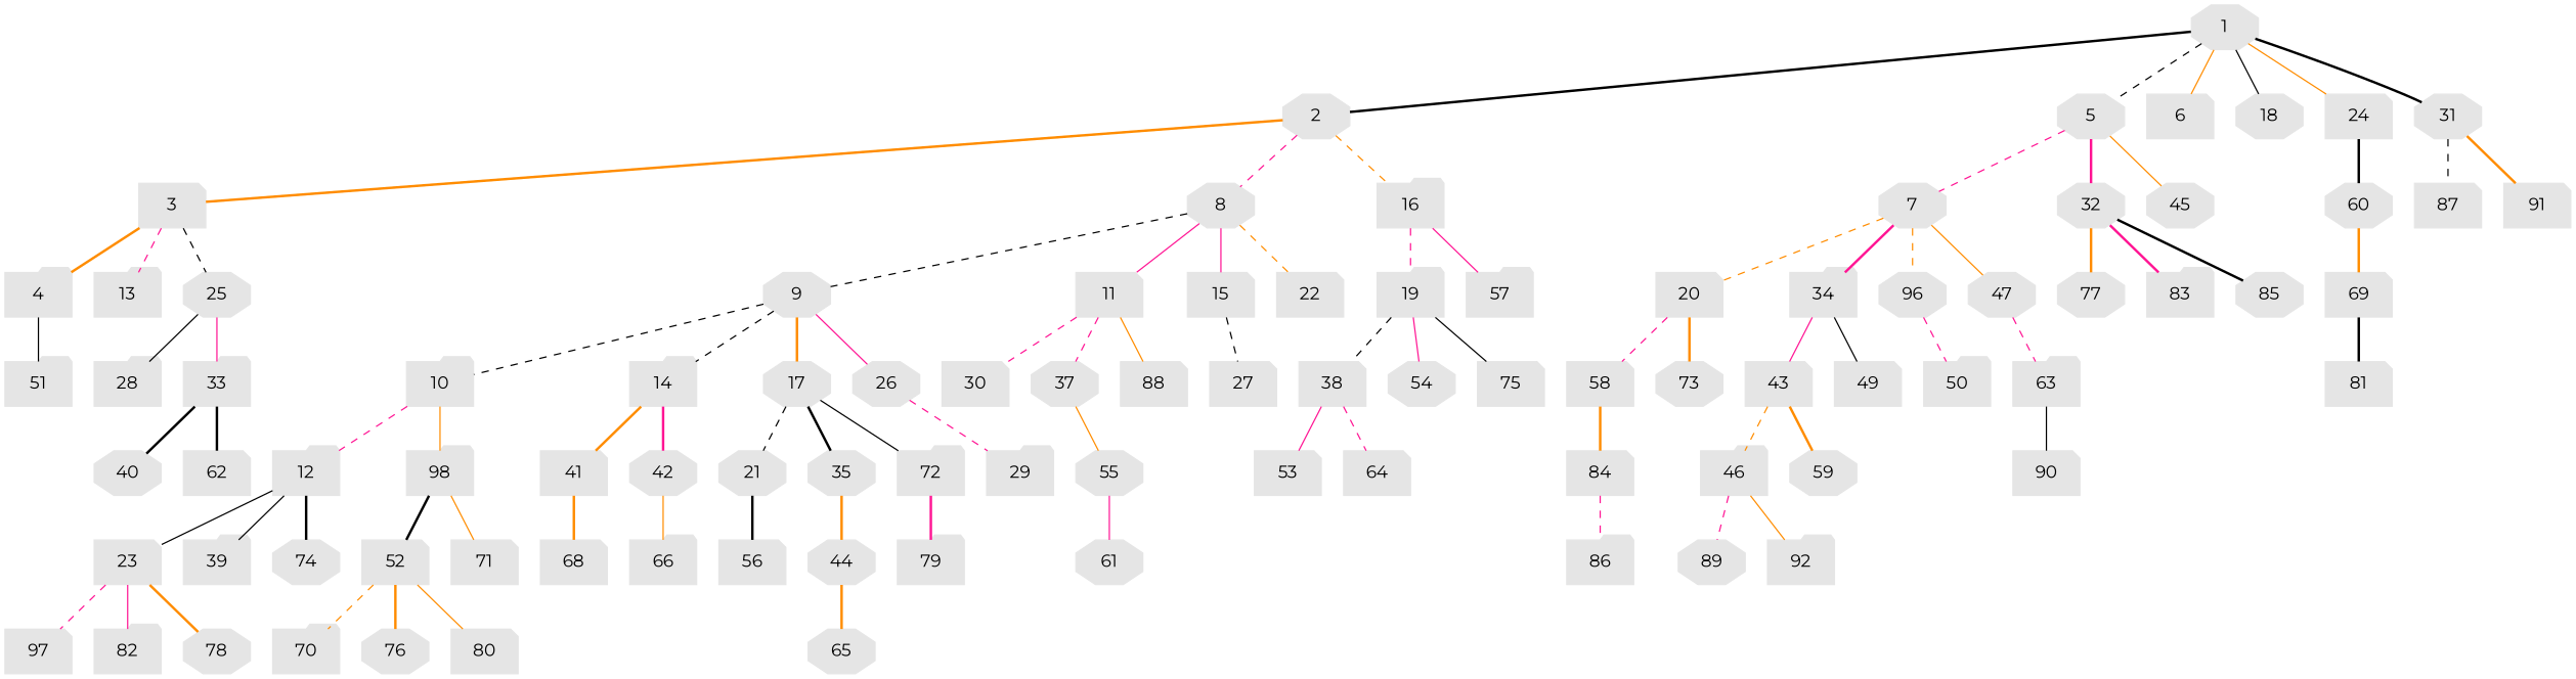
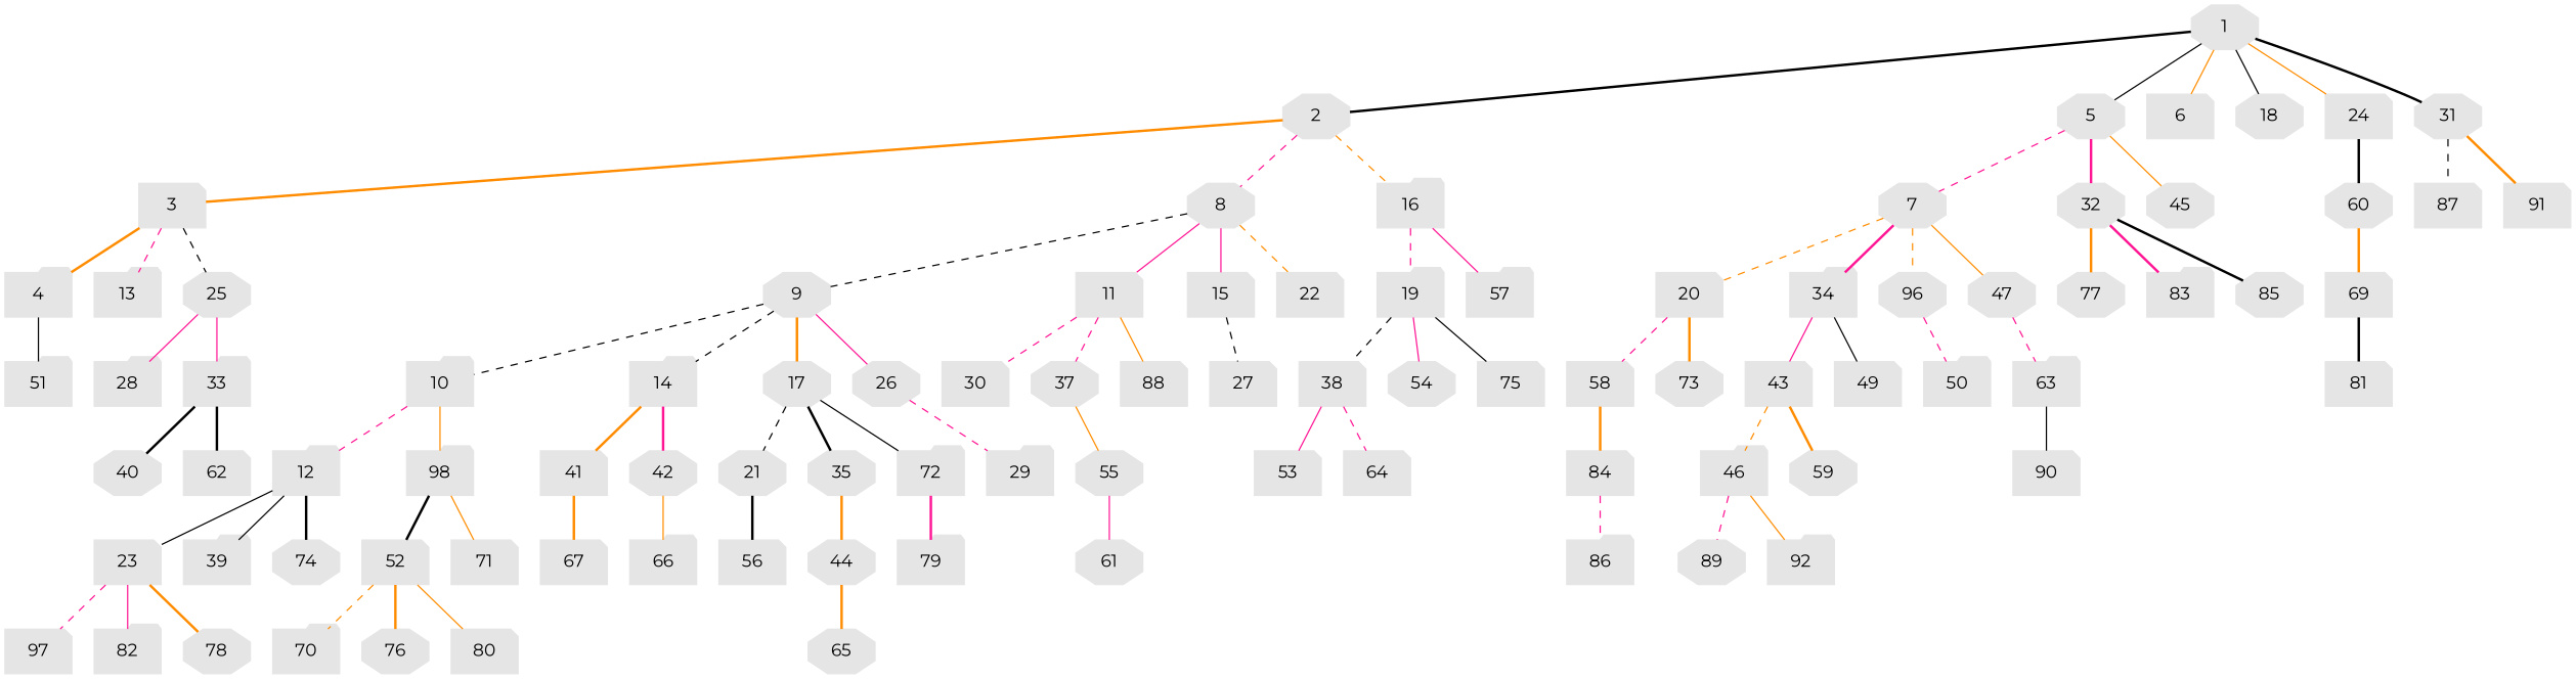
  graph {
    fontname=Montserrat
    node [color=gray90 fontname=Montserrat shape=octagon style=filled]
    edge [color=darkorange fontname=Montserrat style=bold]
    1
    2
    5
    6 [shape=note]
    18
    24 [shape=note]
    31
    3 [shape=note]
    8
    16 [shape=folder]
    7
    32
    45
    60
    87 [shape=note]
    91 [shape=note]
    4 [shape=folder]
    13 [shape=folder]
    25
    9
    11 [shape=note]
    15 [shape=note]
    22 [shape=note]
    19 [shape=folder]
    57 [shape=folder]
    51 [shape=folder]
    28 [shape=folder]
    33 [shape=folder]
    20 [shape=note]
    34 [shape=folder]
    n31 [label=96]
    47
    77
    83 [shape=folder]
    85
    58 [shape=note]
    73
    43 [shape=note]
    49 [shape=note]
    50 [shape=folder]
    63 [shape=folder]
    10 [shape=folder]
    14 [shape=folder]
    17
    26
    30 [shape=note]
    37
    88 [shape=note]
    27 [shape=note]
    12 [shape=folder]
    n51 [label=98 shape=folder]
    41 [shape=note]
    42
    21
    35
    72 [shape=folder]
    29 [shape=folder]
    23 [shape=note]
    39 [shape=folder]
    74
    52 [shape=note]
    71 [shape=note]
    55
    n64 [label=97 shape=note]
    82 [shape=folder]
    78
-   68 [shape=note]
+   68 [shape=note label=67]
    66 [shape=folder]
    38 [shape=note]
    54
    75 [shape=note]
    56 [shape=note]
    44
    79 [shape=folder]
    53 [shape=note]
    64 [shape=note]
    84 [shape=note]
    69 [shape=note]
    40
    62 [shape=note]
    46 [shape=folder]
    59
    65
    61
    89
    92 [shape=folder]
    90 [shape=note]
    70 [shape=folder]
    76
    80 [shape=note]
    86 [shape=folder]
    81 [shape=note]
    1 -- 2 [color=black]
-   1 -- 5 [color=black style=dashed]
+   1 -- 5 [color=black style=solid]
    1 -- 6 [style=solid]
    1 -- 18 [color=black style=solid]
    1 -- 24 [style=solid]
    1 -- 31 [color=black]
    2 -- 3
    2 -- 8 [color=deeppink style=dashed]
    2 -- 16 [style=dashed]
    5 -- 7 [color=deeppink style=dashed]
    5 -- 32 [color=deeppink]
    5 -- 45 [style=solid]
    24 -- 60 [color=black]
    31 -- 87 [color=black style=dashed]
    31 -- 91
    3 -- 4
    3 -- 13 [color=deeppink style=dashed]
    3 -- 25 [color=black style=dashed]
    8 -- 9 [color=black style=dashed]
    8 -- 11 [color=deeppink style=solid]
    8 -- 15 [color=deeppink style=solid]
    8 -- 22 [style=dashed]
    16 -- 19 [color=deeppink style=dashed]
    16 -- 57 [color=deeppink style=solid]
    7 -- 20 [style=dashed]
    7 -- 34 [color=deeppink]
    7 -- n31 [style=dashed]
    7 -- 47 [style=solid]
    32 -- 77
    32 -- 83 [color=deeppink]
    32 -- 85 [color=black]
    60 -- 69
    4 -- 51 [color=black style=solid]
-   25 -- 28 [color=black style=solid]
+   25 -- 28 [color=deeppink style=solid]
    25 -- 33 [color=deeppink style=solid]
    9 -- 10 [color=black style=dashed]
    9 -- 14 [color=black style=dashed]
    9 -- 17
    9 -- 26 [color=deeppink style=solid]
    11 -- 30 [color=deeppink style=dashed]
    11 -- 37 [color=deeppink style=dashed]
    11 -- 88 [style=solid]
    15 -- 27 [color=black style=dashed]
    19 -- 38 [color=black style=dashed]
    19 -- 54 [color=deeppink style=solid]
    19 -- 75 [color=black style=solid]
    33 -- 40 [color=black]
    33 -- 62 [color=black]
    20 -- 58 [color=deeppink style=dashed]
    20 -- 73
    34 -- 43 [color=deeppink style=solid]
    34 -- 49 [color=black style=solid]
    n31 -- 50 [color=deeppink style=dashed]
    47 -- 63 [color=deeppink style=dashed]
    58 -- 84
    43 -- 46 [style=dashed]
    43 -- 59
    63 -- 90 [color=black style=solid]
    10 -- 12 [color=deeppink style=dashed]
    10 -- n51 [style=solid]
    14 -- 41
    14 -- 42 [color=deeppink]
    17 -- 21 [color=black style=dashed]
    17 -- 35 [color=black]
    17 -- 72 [color=black style=solid]
    26 -- 29 [color=deeppink style=dashed]
    37 -- 55 [style=solid]
    12 -- 23 [color=black style=solid]
    12 -- 39 [color=black style=solid]
    12 -- 74 [color=black]
    n51 -- 52 [color=black]
    n51 -- 71 [style=solid]
    41 -- 68
    42 -- 66 [style=solid]
    21 -- 56 [color=black]
    35 -- 44
    72 -- 79 [color=deeppink]
    23 -- n64 [color=deeppink style=dashed]
    23 -- 82 [color=deeppink style=solid]
    23 -- 78
    52 -- 70 [style=dashed]
    52 -- 76
    52 -- 80 [style=solid]
    55 -- 61 [color=deeppink style=solid]
    38 -- 53 [color=deeppink style=solid]
    38 -- 64 [color=deeppink style=dashed]
    44 -- 65
    84 -- 86 [color=deeppink style=dashed]
    69 -- 81 [color=black]
    46 -- 89 [color=deeppink style=dashed]
    46 -- 92 [style=solid]
  }
